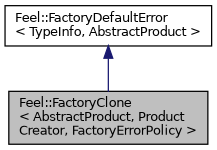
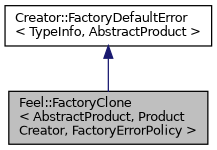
  digraph {
    node [color=black fontname=Helvetica fontsize=10 shape=record style=filled]
    n1 [fillcolor=grey75 fontcolor=black height=0.2 label="Feel::FactoryClone\l\< AbstractProduct, Product\lCreator, FactoryErrorPolicy \>" width=0.4]
-   n2 [fillcolor=white height=0.2 label="Feel::FactoryDefaultError\l\< TypeInfo, AbstractProduct \>" width=0.4]
+   n2 [fillcolor=white height=0.2 label="Creator::FactoryDefaultError\l\< TypeInfo, AbstractProduct \>" width=0.4]
    n2 -> n1 [color=midnightblue dir=back fontname=Helvetica fontsize=10 labelfontname=Helvetica labelfontsize=10 style=solid]
  }
